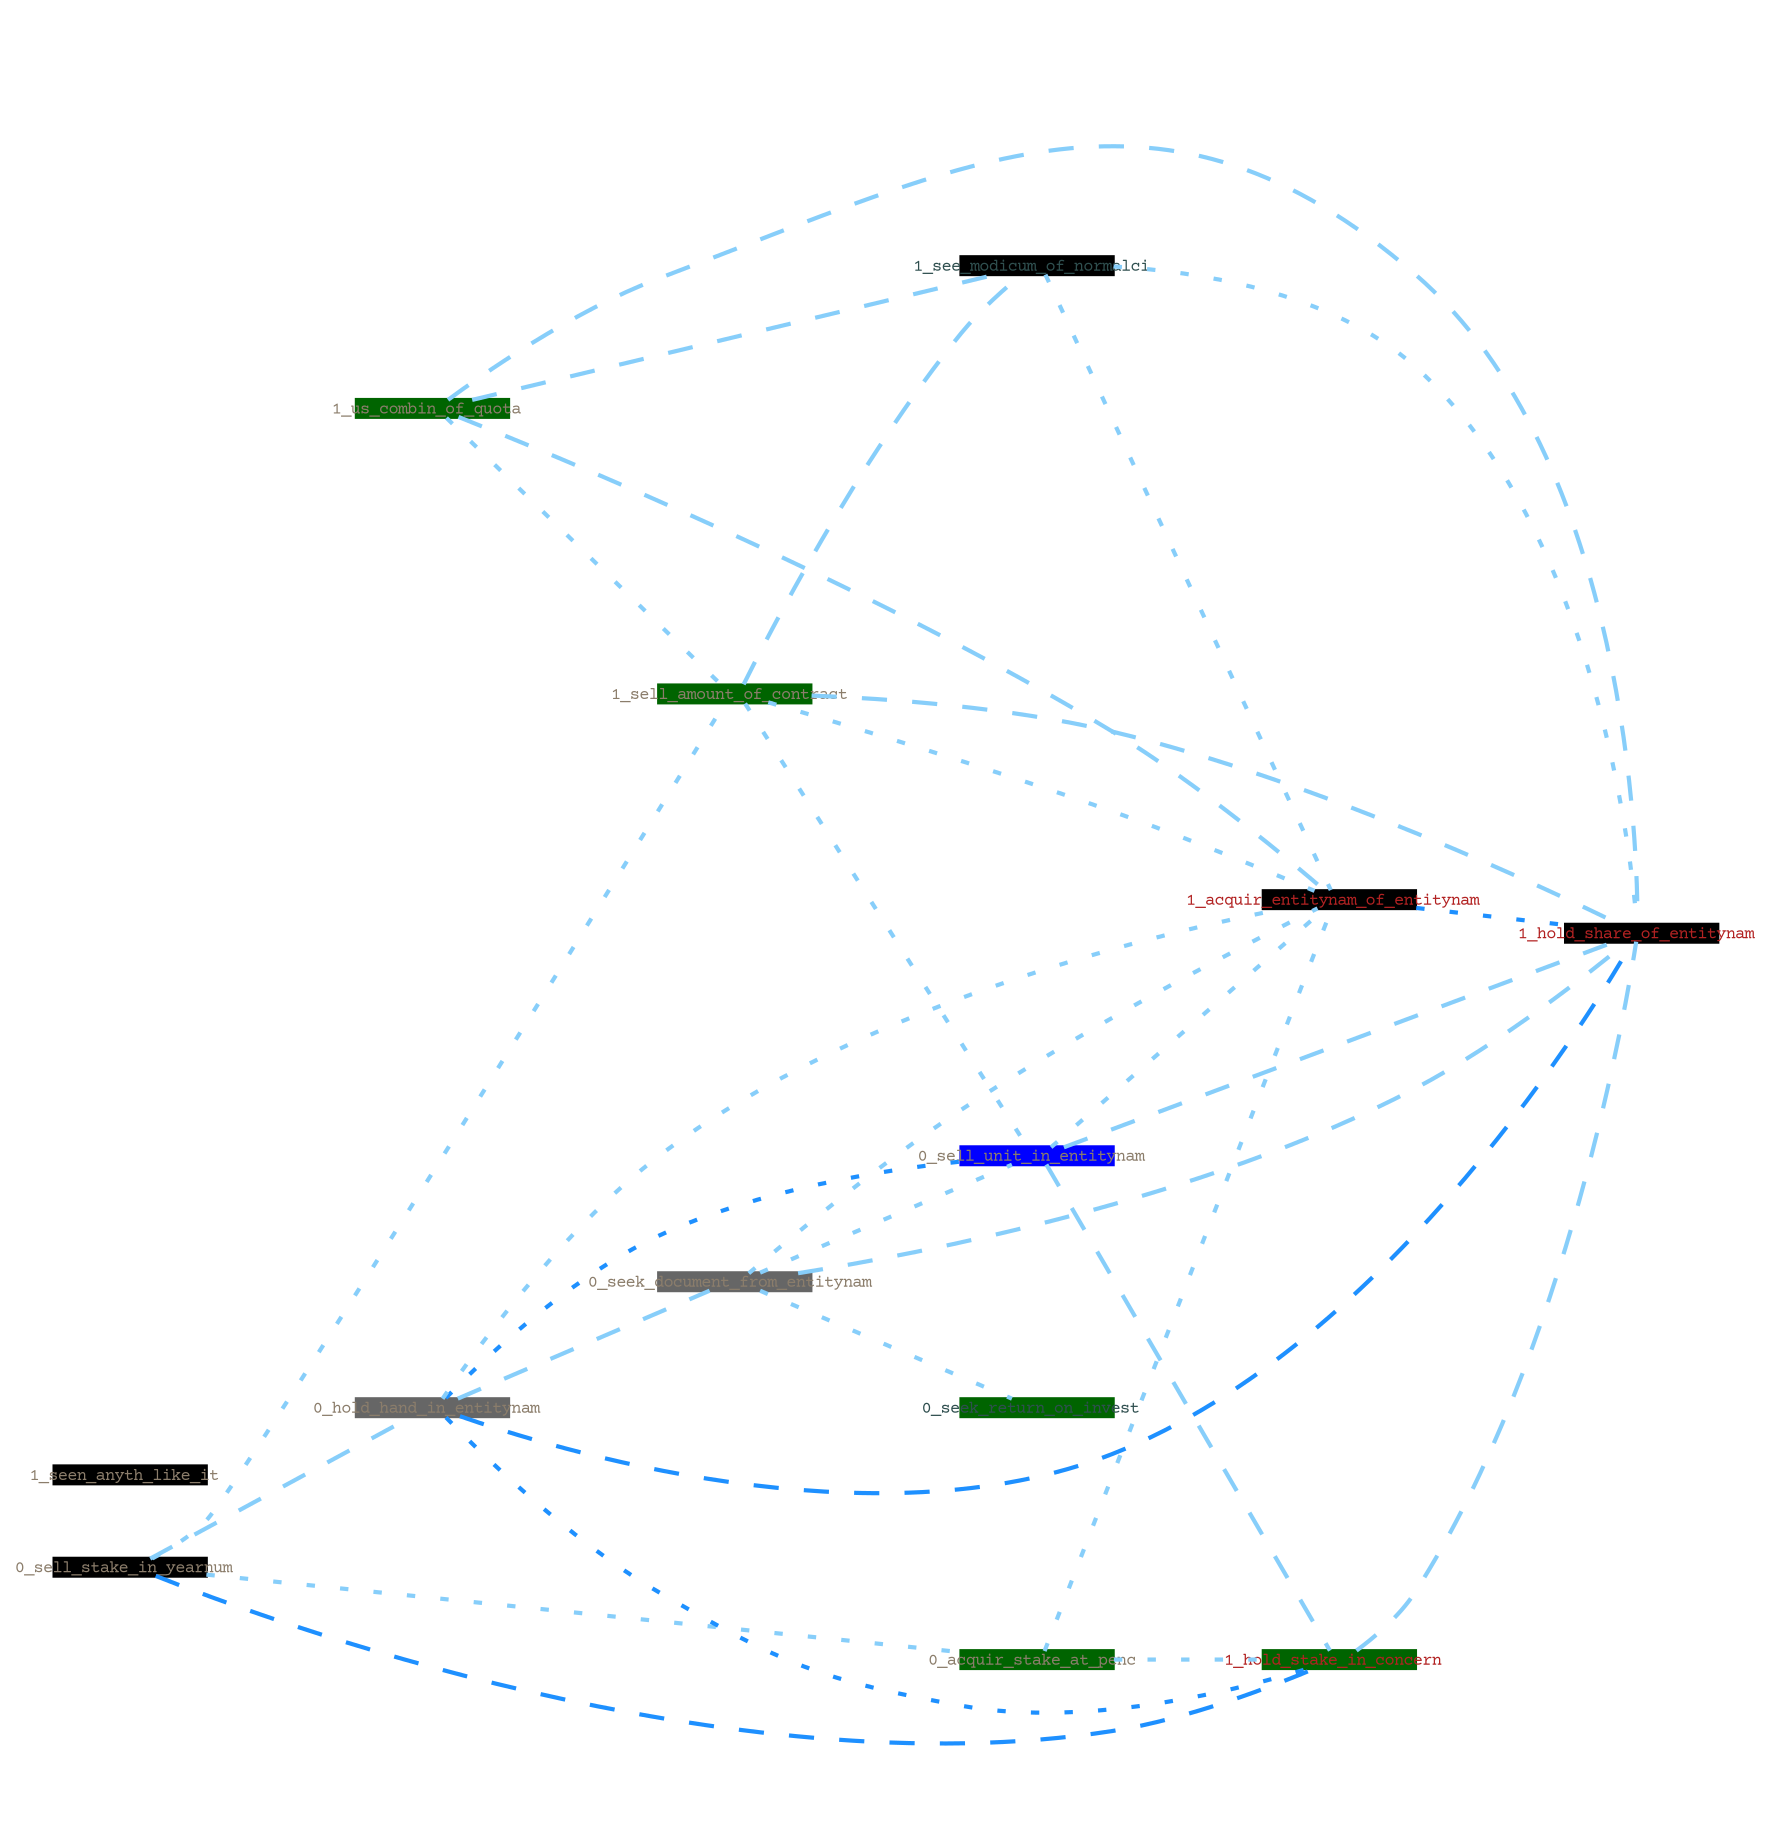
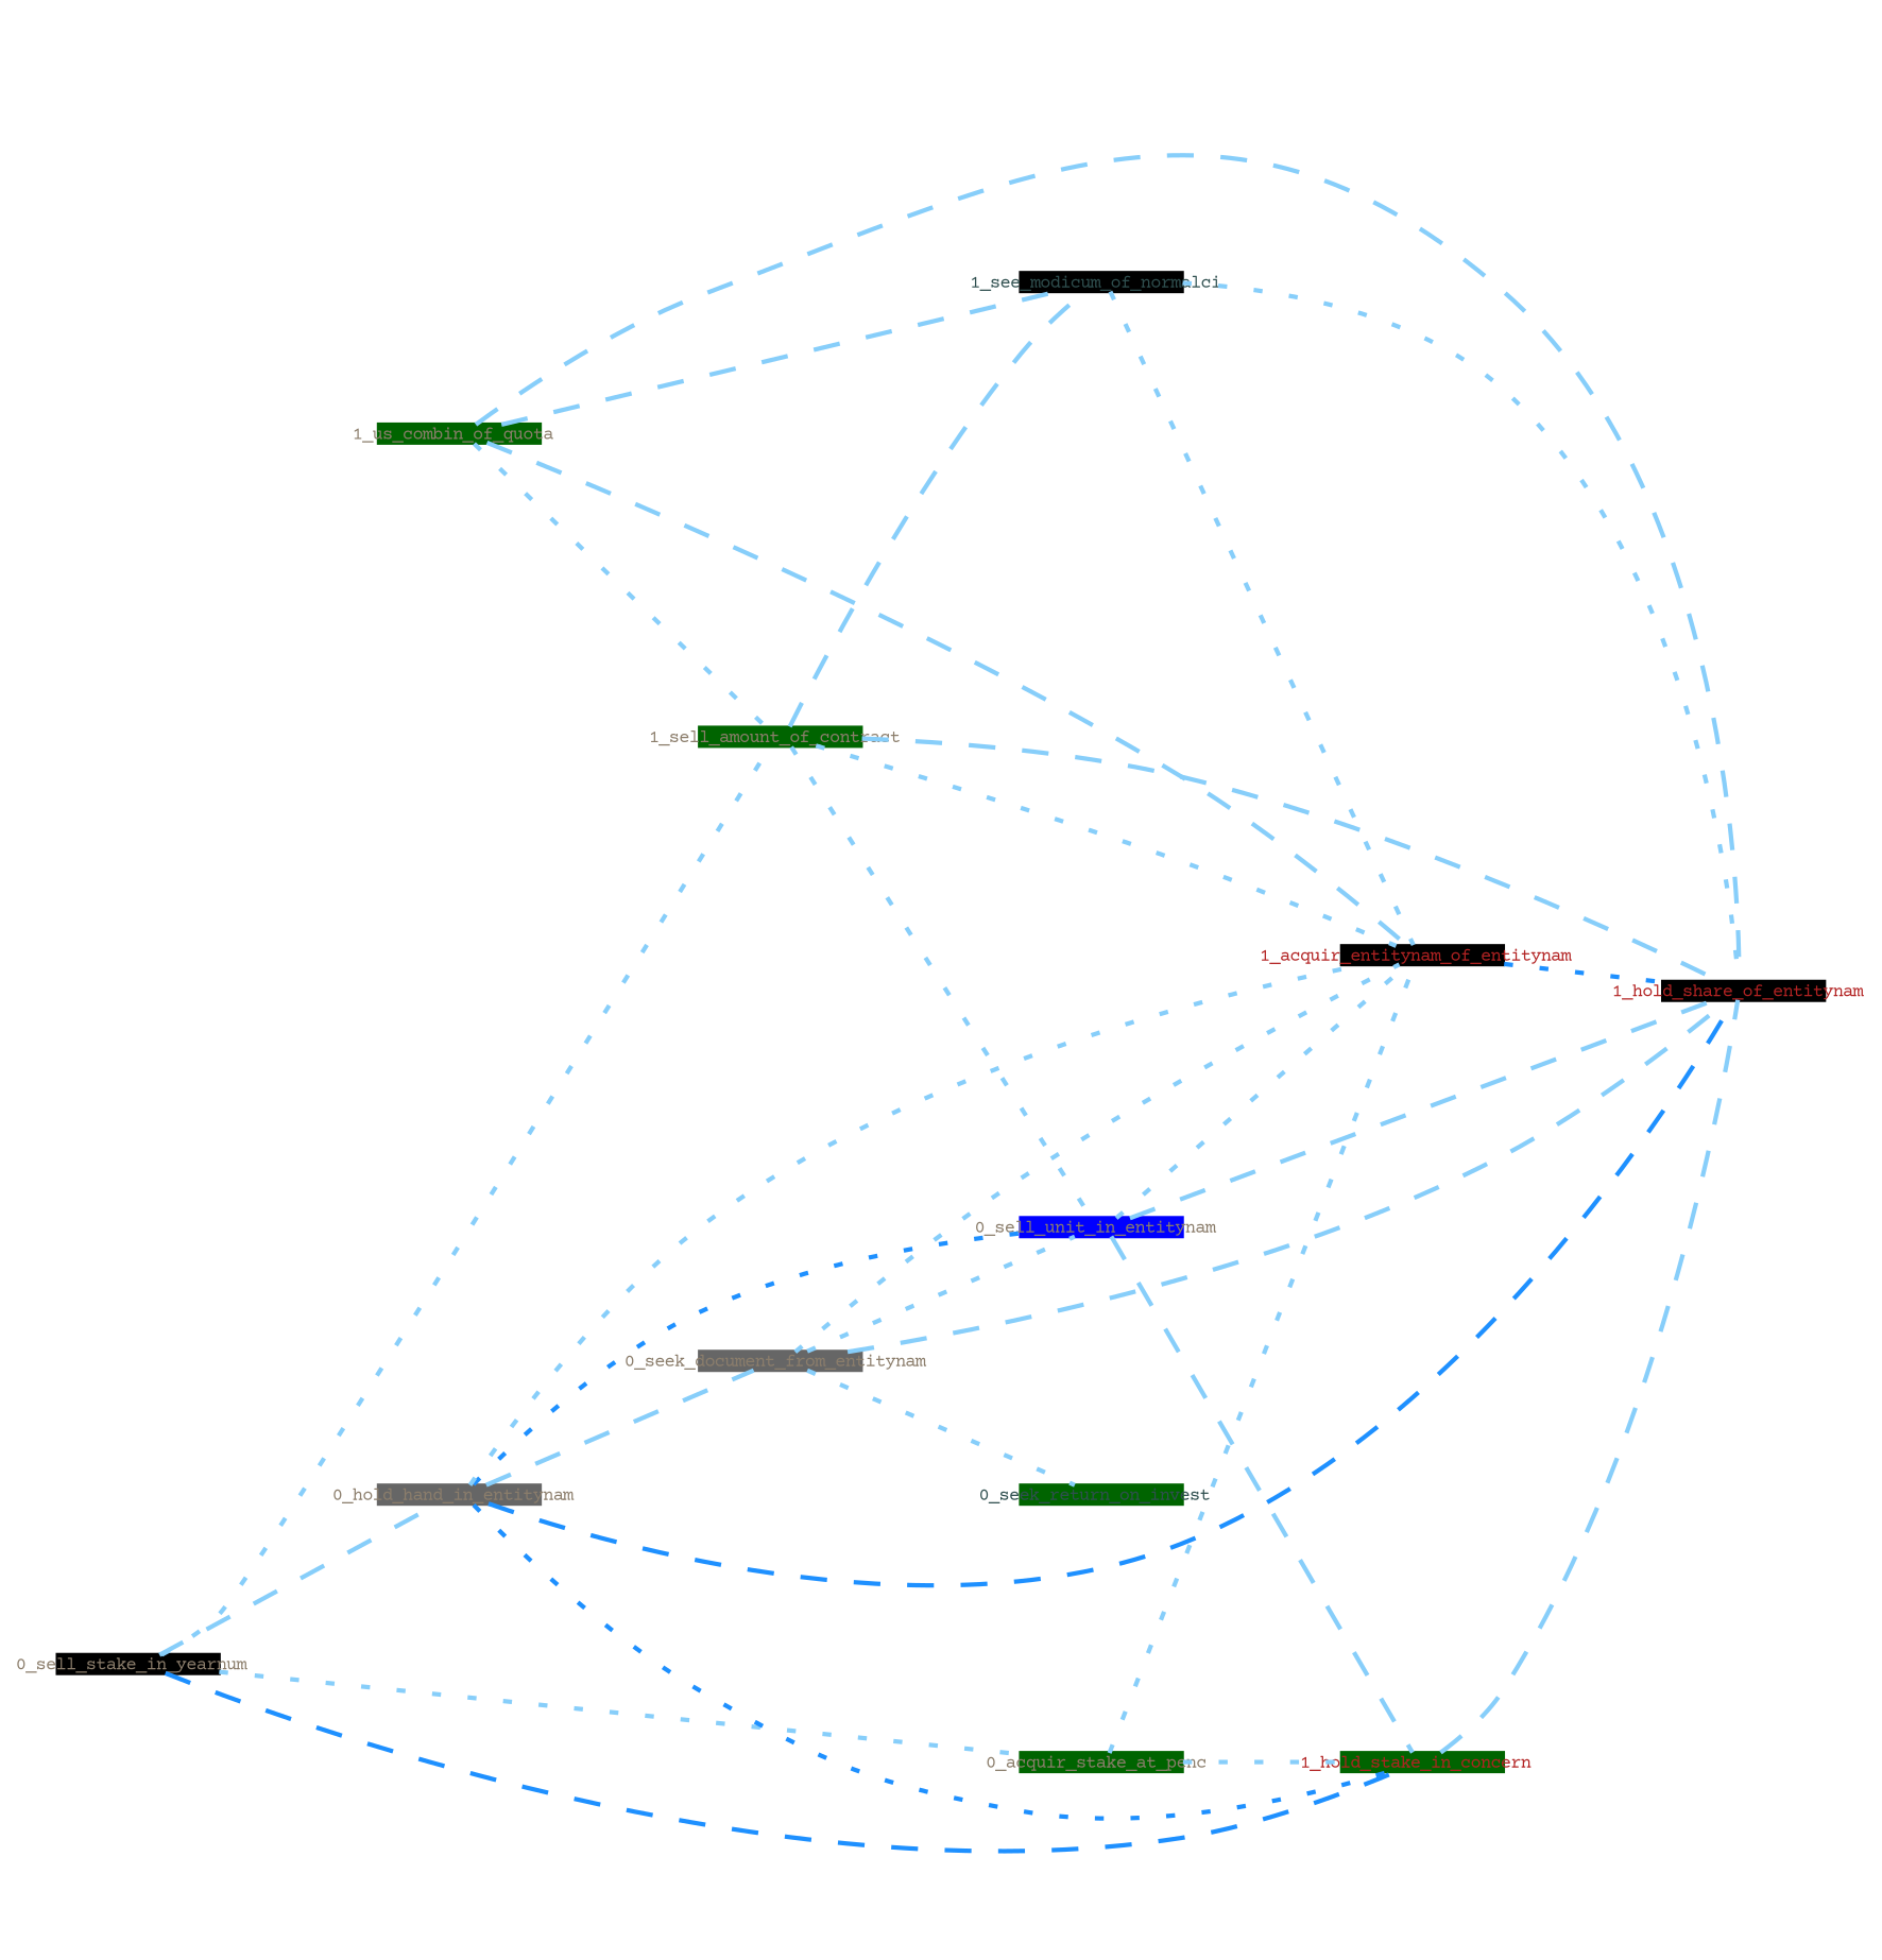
  graph {
    fontname="Courier Prime"
    rankdir=LR
    node [color=black fixedsize=true fontcolor="#8b7d6b" fontname="Courier Prime" fontsize=4 shape=polygon style=filled]
    edge [color="#87cefa" fontname="Courier Prime" style=dotted w=1]
    "0_sell_stake_in_yearnum " [height=.06 width=.5]
    "0_hold_hand_in_entitynam " [color=gray40 height=.06 width=.5]
    "1_us_combin_of_quota " [color=darkgreen height=.06 width=.5]
    "1_sell_amount_of_contract " [color=darkgreen height=.06 width=.5]
    "0_acquir_stake_at_penc " [color=darkgreen height=.06 width=.5]
-   "1_seen_anyth_like_it " [height=.06 width=.5]
    "0_seek_document_from_entitynam " [color=gray40 height=.06 width=.5]
    "0_sell_unit_in_entitynam " [color=blue height=.06 width=.5]
    "1_hold_stake_in_concern " [color=darkgreen fontcolor="#b22222" height=.06 width=.5]
    "1_acquir_entitynam_of_entitynam " [fontcolor="#b22222" height=.06 width=.5]
    "1_hold_share_of_entitynam " [fontcolor="#b22222" height=.06 width=.5]
    "1_see_modicum_of_normalci " [fontcolor="#2f4f4f" height=.06 width=.5]
    "0_seek_return_on_invest " [color=darkgreen fontcolor="#2f4f4f" height=.06 width=.5]
    subgraph sub_1 {
      "0_sell_stake_in_yearnum "
      "0_hold_hand_in_entitynam "
      "1_us_combin_of_quota "
      "1_sell_amount_of_contract "
      "0_acquir_stake_at_penc "
-     "1_seen_anyth_like_it "
      "0_seek_document_from_entitynam "
      "0_sell_unit_in_entitynam "
    }
    subgraph sub_2 {
      "1_hold_stake_in_concern "
      "1_acquir_entitynam_of_entitynam "
      "1_hold_share_of_entitynam "
    }
    "0_sell_stake_in_yearnum " -- "0_hold_hand_in_entitynam " [style=dashed]
    "0_sell_stake_in_yearnum " -- "1_sell_amount_of_contract "
    "0_sell_stake_in_yearnum " -- "0_acquir_stake_at_penc "
    "0_sell_stake_in_yearnum " -- "1_hold_stake_in_concern " [color="#1e90ff" style=dashed w=2]
    "0_hold_hand_in_entitynam " -- "0_seek_document_from_entitynam " [style=dashed]
    "0_hold_hand_in_entitynam " -- "0_sell_unit_in_entitynam " [color="#1e90ff" w=2]
    "0_hold_hand_in_entitynam " -- "1_hold_stake_in_concern " [color="#1e90ff" w=2]
    "0_hold_hand_in_entitynam " -- "1_acquir_entitynam_of_entitynam "
    "0_hold_hand_in_entitynam " -- "1_hold_share_of_entitynam " [color="#1e90ff" style=dashed w=2]
    "1_us_combin_of_quota " -- "1_sell_amount_of_contract "
    "1_us_combin_of_quota " -- "1_acquir_entitynam_of_entitynam " [style=dashed]
    "1_us_combin_of_quota " -- "1_hold_share_of_entitynam " [style=dashed]
    "1_us_combin_of_quota " -- "1_see_modicum_of_normalci " [style=dashed]
    "1_sell_amount_of_contract " -- "0_sell_unit_in_entitynam "
    "1_sell_amount_of_contract " -- "1_acquir_entitynam_of_entitynam "
    "1_sell_amount_of_contract " -- "1_hold_share_of_entitynam " [style=dashed]
    "1_sell_amount_of_contract " -- "1_see_modicum_of_normalci " [style=dashed]
    "0_acquir_stake_at_penc " -- "1_hold_stake_in_concern "
    "0_acquir_stake_at_penc " -- "1_acquir_entitynam_of_entitynam "
    "0_seek_document_from_entitynam " -- "0_sell_unit_in_entitynam "
    "0_seek_document_from_entitynam " -- "1_acquir_entitynam_of_entitynam "
    "0_seek_document_from_entitynam " -- "1_hold_share_of_entitynam " [style=dashed]
    "0_seek_document_from_entitynam " -- "0_seek_return_on_invest "
    "0_sell_unit_in_entitynam " -- "1_hold_stake_in_concern " [style=dashed]
    "0_sell_unit_in_entitynam " -- "1_acquir_entitynam_of_entitynam "
    "0_sell_unit_in_entitynam " -- "1_hold_share_of_entitynam " [style=dashed]
    "1_hold_stake_in_concern " -- "1_hold_share_of_entitynam " [style=dashed]
    "1_acquir_entitynam_of_entitynam " -- "1_hold_share_of_entitynam " [color="#1e90ff" w=2]
    "1_see_modicum_of_normalci " -- "1_acquir_entitynam_of_entitynam "
    "1_see_modicum_of_normalci " -- "1_hold_share_of_entitynam "
  }
